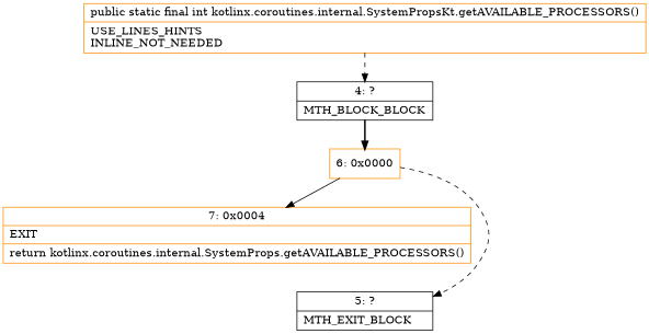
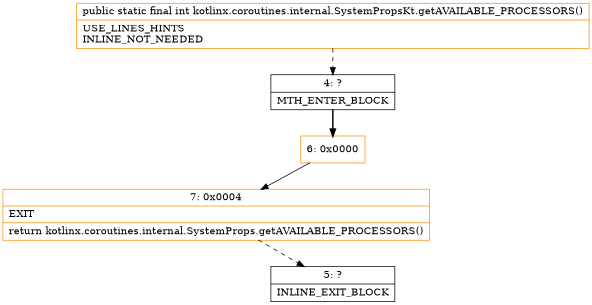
  digraph {
    fontname="DejaVu Serif"
    node [color=darkorange fontname="DejaVu Serif" shape=record]
    edge [fontname="DejaVu Serif" style=dashed]
-   n1 [color=black label="{4\:\ ?|MTH_BLOCK_BLOCK\l}"]
+   n1 [color=black label="{4\:\ ?|MTH_ENTER_BLOCK\l}"]
    n2 [label="{6\:\ 0x0000}"]
    n3 [label="{7\:\ 0x0004|EXIT\l|return kotlinx.coroutines.internal.SystemProps.getAVAILABLE_PROCESSORS()\l}"]
-   n4 [color=black label="{5\:\ ?|MTH_EXIT_BLOCK\l}"]
+   n4 [color=black label="{5\:\ ?|INLINE_EXIT_BLOCK\l}"]
    n5 [label="{public static final int kotlinx.coroutines.internal.SystemPropsKt.getAVAILABLE_PROCESSORS()  | USE_LINES_HINTS\lINLINE_NOT_NEEDED\l}"]
    n1 -> n2 [style=bold]
    n2 -> n3 [style=solid]
-   n2 -> n4
+   n3 -> n4
    n5 -> n1
  }
